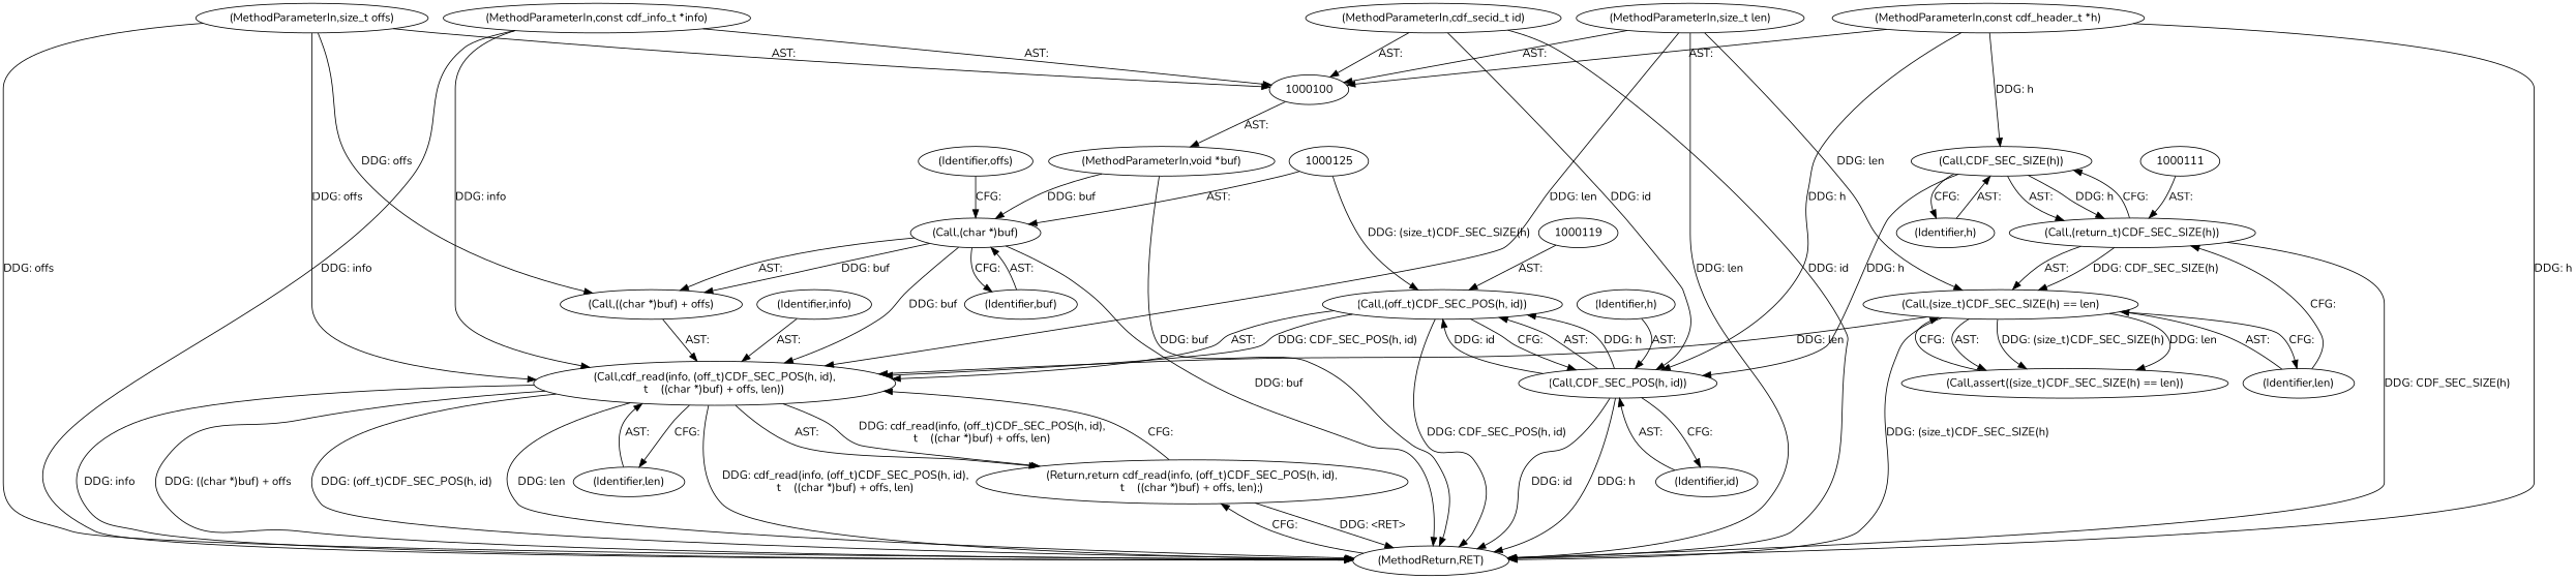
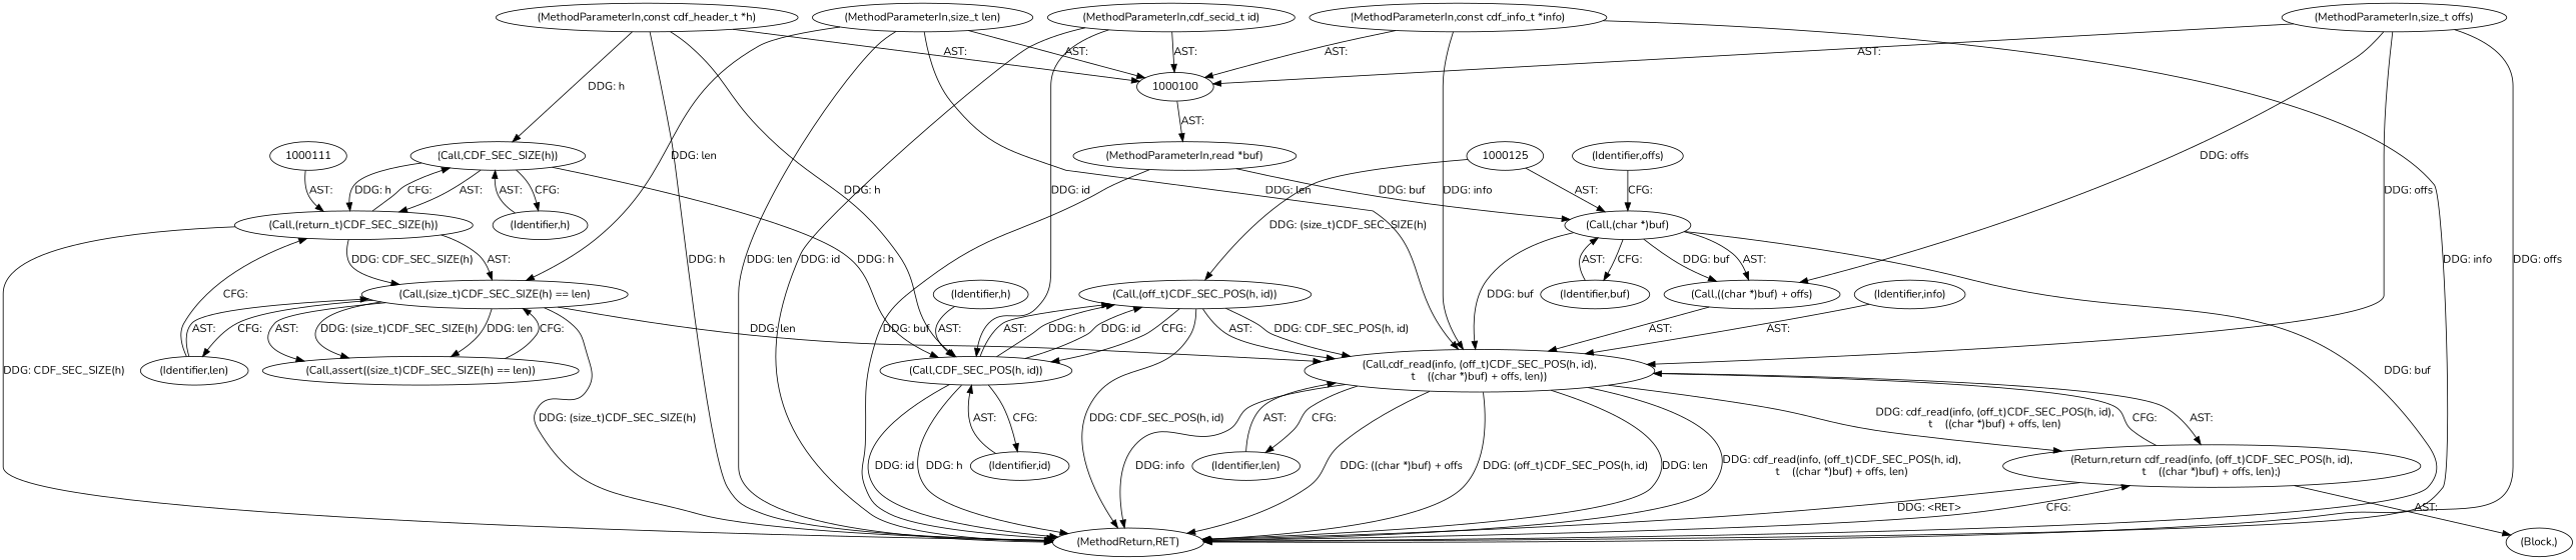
  digraph {
    fontname=Nunito
    node [fontname=Nunito]
    edge [fontname=Nunito]
    n1 [label="(Call,cdf_read(info, (off_t)CDF_SEC_POS(h, id),\n\t    ((char *)buf) + offs, len))"]
    n2 [label="(Return,return cdf_read(info, (off_t)CDF_SEC_POS(h, id),\n\t    ((char *)buf) + offs, len);)"]
    n3 [label="(Identifier,len)"]
    n4 [label="(MethodReturn,RET)"]
+   n5 [label="(Block,)"]
    n6 [label="(MethodParameterIn,const cdf_info_t *info)"]
    1000100
-   n8 [label="(MethodParameterIn,void *buf)"]
+   n8 [label="(MethodParameterIn,read *buf)"]
    n9 [label="(Call,(off_t)CDF_SEC_POS(h, id))"]
    n10 [label="(Call,CDF_SEC_POS(h, id))"]
    n11 [label="(Identifier,id)"]
    n12 [label="(Call,CDF_SEC_SIZE(h))"]
    n13 [label="(Call,(return_t)CDF_SEC_SIZE(h))"]
    n14 [label="(Identifier,h)"]
    n15 [label="(Call,(size_t)CDF_SEC_SIZE(h) == len)"]
    n16 [label="(MethodParameterIn,const cdf_header_t *h)"]
    n17 [label="(MethodParameterIn,cdf_secid_t id)"]
    n18 [label="(Call,(char *)buf)"]
    n19 [label="(Identifier,buf)"]
    n20 [label="(Call,((char *)buf) + offs)"]
    n21 [label="(MethodParameterIn,size_t offs)"]
    n22 [label="(Call,assert((size_t)CDF_SEC_SIZE(h) == len))"]
    n23 [label="(Identifier,len)"]
    n24 [label="(MethodParameterIn,size_t len)"]
    n25 [label="(Identifier,info)"]
    n26 [label="(Identifier,offs)"]
    n27 [label="(Identifier,h)"]
-   1000119
    1000125
    1000111
    n1 -> n2 [label="AST: "]
    n1 -> n2 [label="DDG: cdf_read(info, (off_t)CDF_SEC_POS(h, id),\n\t    ((char *)buf) + offs, len)"]
    n1 -> n3 [label="CFG: "]
    n1 -> n4 [label="DDG: info"]
    n1 -> n4 [label="DDG: ((char *)buf) + offs"]
    n1 -> n4 [label="DDG: (off_t)CDF_SEC_POS(h, id)"]
    n1 -> n4 [label="DDG: len"]
    n1 -> n4 [label="DDG: cdf_read(info, (off_t)CDF_SEC_POS(h, id),\n\t    ((char *)buf) + offs, len)"]
    n2 -> n1 [label="CFG: "]
    n2 -> n4 [label="DDG: <RET>"]
+   n2 -> n5 [label="AST: "]
    n3 -> n1 [label="AST: "]
    n4 -> n2 [label="CFG: "]
    n6 -> n1 [label="DDG: info"]
    n6 -> n4 [label="DDG: info"]
    n6 -> 1000100 [label="AST: "]
    1000100 -> n8 [label="AST: "]
    n8 -> n4 [label="DDG: buf"]
    n8 -> n18 [label="DDG: buf"]
    n9 -> n1 [label="AST: "]
    n9 -> n1 [label="DDG: CDF_SEC_POS(h, id)"]
    n9 -> n4 [label="DDG: CDF_SEC_POS(h, id)"]
    n9 -> n10 [label="CFG: "]
    n10 -> n4 [label="DDG: h"]
    n10 -> n4 [label="DDG: id"]
    n10 -> n9 [label="AST: "]
    n10 -> n9 [label="DDG: h"]
    n10 -> n9 [label="DDG: id"]
    n10 -> n11 [label="CFG: "]
    n11 -> n10 [label="AST: "]
    n12 -> n10 [label="DDG: h"]
    n12 -> n13 [label="AST: "]
    n12 -> n13 [label="DDG: h"]
    n12 -> n14 [label="CFG: "]
    n13 -> n4 [label="DDG: CDF_SEC_SIZE(h)"]
    n13 -> n12 [label="CFG: "]
    n13 -> n15 [label="AST: "]
    n13 -> n15 [label="DDG: CDF_SEC_SIZE(h)"]
    n14 -> n12 [label="AST: "]
    n15 -> n1 [label="DDG: len"]
    n15 -> n4 [label="DDG: (size_t)CDF_SEC_SIZE(h)"]
    n15 -> n22 [label="AST: "]
    n15 -> n22 [label="DDG: (size_t)CDF_SEC_SIZE(h)"]
    n15 -> n22 [label="DDG: len"]
    n15 -> n23 [label="CFG: "]
    n16 -> n4 [label="DDG: h"]
    n16 -> 1000100 [label="AST: "]
    n16 -> n10 [label="DDG: h"]
    n16 -> n12 [label="DDG: h"]
    n17 -> n4 [label="DDG: id"]
    n17 -> 1000100 [label="AST: "]
    n17 -> n10 [label="DDG: id"]
    n18 -> n1 [label="DDG: buf"]
    n18 -> n4 [label="DDG: buf"]
    n18 -> n19 [label="CFG: "]
    n18 -> n20 [label="AST: "]
    n18 -> n20 [label="DDG: buf"]
    n19 -> n18 [label="AST: "]
    n20 -> n1 [label="AST: "]
    n21 -> n1 [label="DDG: offs"]
    n21 -> n4 [label="DDG: offs"]
    n21 -> 1000100 [label="AST: "]
    n21 -> n20 [label="DDG: offs"]
    n22 -> n15 [label="CFG: "]
    n23 -> n13 [label="CFG: "]
    n23 -> n15 [label="AST: "]
    n24 -> n1 [label="DDG: len"]
    n24 -> n4 [label="DDG: len"]
    n24 -> 1000100 [label="AST: "]
    n24 -> n15 [label="DDG: len"]
    n25 -> n1 [label="AST: "]
    n26 -> n18 [label="CFG: "]
    n27 -> n10 [label="AST: "]
-   1000119 -> n9 [label="AST: "]
    1000125 -> n9 [label="DDG: (size_t)CDF_SEC_SIZE(h)"]
    1000125 -> n18 [label="AST: "]
    1000111 -> n13 [label="AST: "]
  }
